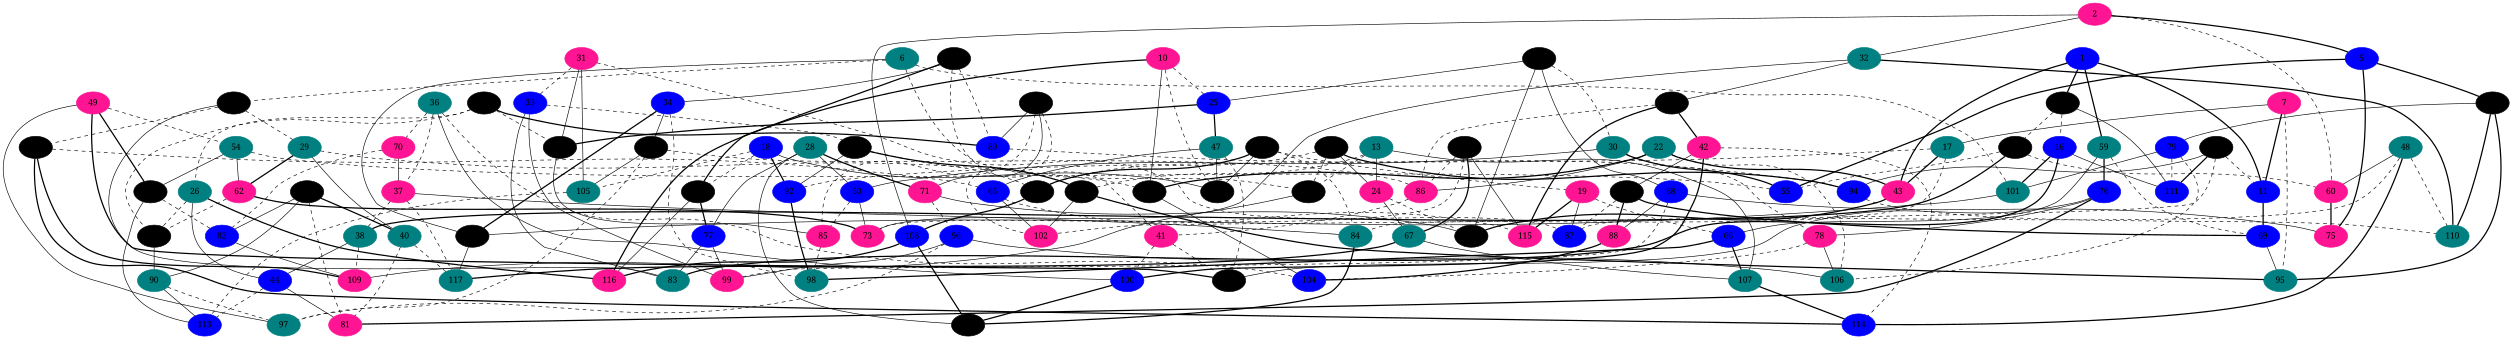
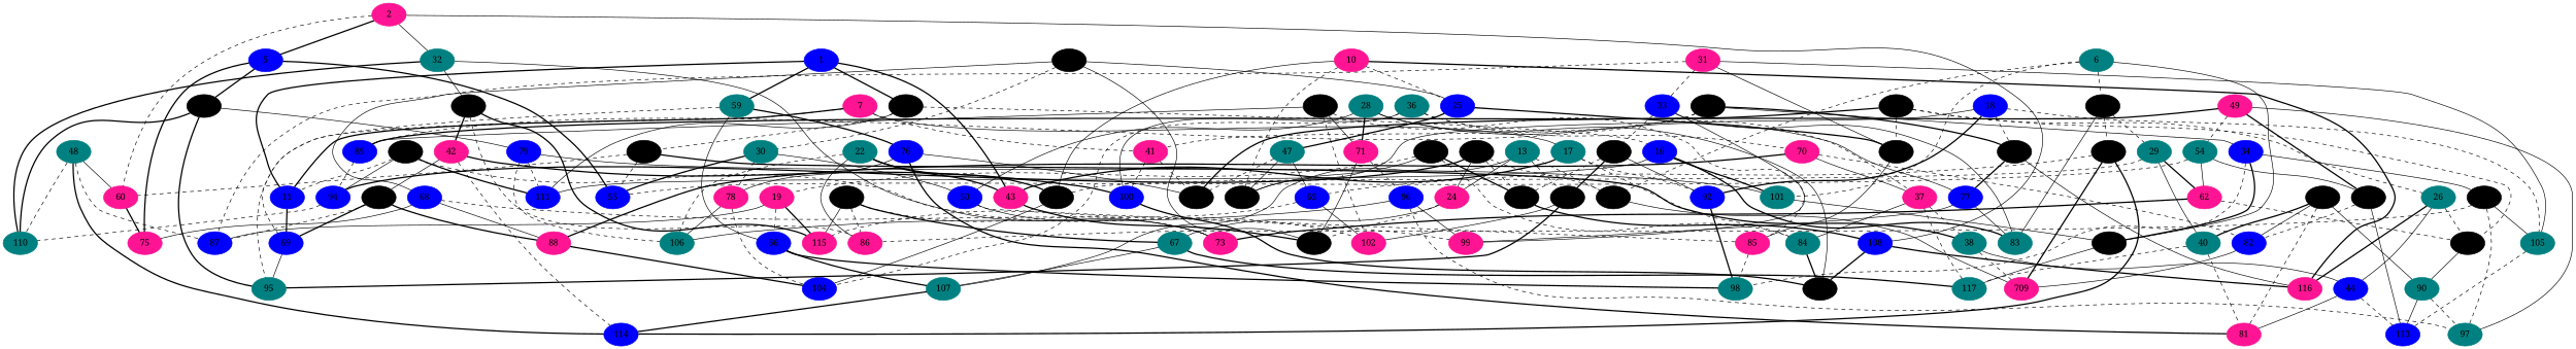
  graph {
    fontname="Noto Serif"
    node [color=black fontname="Noto Serif" style=filled]
    edge [fontname="Noto Serif" style=dashed]
    1 [color=blue]
    4
    11 [color=blue]
    43 [color=deeppink]
    59 [color=teal]
    111 [color=blue]
    14
    16 [color=blue]
    69 [color=blue]
    74
    66 [color=blue]
    76 [color=blue]
    2 [color=deeppink]
    5 [color=blue]
    32 [color=teal]
    60 [color=deeppink]
    108 [color=blue]
    20
    55 [color=blue]
    75 [color=deeppink]
    110 [color=teal]
    39
    73 [color=deeppink]
    116 [color=deeppink]
    112
    3
    94 [color=blue]
    102 [color=deeppink]
    38 [color=teal]
    101 [color=teal]
    83 [color=teal]
    95 [color=teal]
    79 [color=blue]
    6 [color=teal]
    27
    51
    103
    29 [color=teal]
    46
-   109 [color=deeppink]
+   109 [color=deeppink label=709]
    117 [color=teal]
    7 [color=deeppink]
    17 [color=teal]
    41 [color=deeppink]
    84 [color=teal]
    92 [color=blue]
    100 [color=blue]
    93
    19 [color=deeppink]
    8
    52
    56
    87 [color=blue]
    115 [color=deeppink]
    25 [color=blue]
    9
    30 [color=teal]
    68 [color=blue]
    35
    47 [color=teal]
    50 [color=blue]
    78 [color=deeppink]
    99 [color=deeppink]
    88 [color=deeppink]
    10 [color=deeppink]
    72
    104 [color=blue]
    12
    24 [color=deeppink]
    67 [color=teal]
    13 [color=teal]
    91
    107 [color=teal]
    114 [color=blue]
    44 [color=blue]
    15
    34 [color=blue]
    58
    89 [color=blue]
    45
    98 [color=teal]
    77 [color=blue]
    18 [color=blue]
    105 [color=teal]
    113 [color=blue]
    106 [color=teal]
    40 [color=teal]
    21
    81 [color=deeppink]
    82 [color=blue]
    90 [color=teal]
    97 [color=teal]
    22 [color=teal]
    86 [color=deeppink]
    23
    26 [color=teal]
    80
    85 [color=deeppink]
    65 [color=blue]
    62 [color=deeppink]
    28 [color=teal]
    71 [color=deeppink]
    96 [color=blue]
    31 [color=deeppink]
    33 [color=blue]
    53
    42 [color=deeppink]
    36 [color=teal]
    37 [color=deeppink]
    70 [color=deeppink]
    57
    48 [color=teal]
    49 [color=deeppink]
    54 [color=teal]
    64
    61
    63
    1 -- 4 [style=bold]
    1 -- 11 [style=bold]
    1 -- 43 [style=bold]
    1 -- 59 [style=bold]
    4 -- 111 [style=solid]
    4 -- 14
    4 -- 16
    11 -- 69 [style=bold]
    43 -- 74 [style=bold]
    59 -- 69
    59 -- 66 [style=solid]
    59 -- 76 [style=bold]
    14 -- 60
    14 -- 55
    14 -- 38 [style=bold]
    16 -- 111 [style=solid]
    16 -- 101 [style=bold]
    16 -- 83 [style=bold]
    69 -- 95 [style=solid]
    66 -- 107 [style=bold]
    66 -- 98 [style=bold]
    76 -- 93 [style=solid]
    76 -- 78 [style=solid]
    76 -- 81 [style=bold]
    2 -- 5 [style=bold]
    2 -- 32 [style=solid]
    2 -- 60
    2 -- 108 [style=solid]
    5 -- 20 [style=bold]
    5 -- 55 [style=bold]
    5 -- 75 [style=bold]
    32 -- 110 [style=bold]
    32 -- 39 [style=solid]
    32 -- 73 [style=solid]
    60 -- 75 [style=bold]
    108 -- 116 [style=bold]
    108 -- 112 [style=bold]
    20 -- 110 [style=bold]
    20 -- 95 [style=bold]
    20 -- 79 [style=solid]
    39 -- 115 [style=bold]
    39 -- 86
    39 -- 42 [style=bold]
    3 -- 11
    3 -- 111 [style=bold]
    3 -- 94 [style=solid]
    3 -- 102
    94 -- 110
    38 -- 109
    38 -- 44 [style=solid]
    101 -- 103 [style=solid]
    79 -- 111
    79 -- 101 [style=solid]
    79 -- 106
    6 -- 101
    6 -- 27
    6 -- 51
    6 -- 103 [style=solid]
    27 -- 83 [style=solid]
    27 -- 29
    27 -- 46
    51 -- 109 [style=solid]
    103 -- 117 [style=solid]
    29 -- 72
    29 -- 40 [style=solid]
    29 -- 62 [style=bold]
    46 -- 109 [style=bold]
    46 -- 114 [style=bold]
    46 -- 65
    7 -- 11 [style=bold]
    7 -- 95
    7 -- 17 [style=solid]
-   86 -- 41
+   7 -- 41
    17 -- 43 [style=bold]
    17 -- 84
    17 -- 92
    41 -- 100
    41 -- 93
    84 -- 112 [style=bold]
    92 -- 98 [style=bold]
    100 -- 112 [style=bold]
    19 -- 66
    19 -- 87 [style=solid]
    19 -- 115 [style=bold]
    8 -- 84
    8 -- 19
    8 -- 52 [style=solid]
    8 -- 56 [style=bold]
    56 -- 108 [style=bold]
    25 -- 35 [style=bold]
    25 -- 47 [style=bold]
    9 -- 74 [style=solid]
    9 -- 25 [style=solid]
    9 -- 30
    9 -- 68 [style=solid]
    30 -- 55 [style=bold]
    30 -- 50 [style=solid]
    30 -- 78
    68 -- 75 [style=solid]
    68 -- 99
    68 -- 88 [style=solid]
    35 -- 85 [style=solid]
    47 -- 93
    47 -- 52 [style=solid]
    47 -- 65 [style=solid]
    50 -- 73 [style=solid]
    50 -- 85
    78 -- 104
    78 -- 106 [style=solid]
    88 -- 104 [style=bold]
    10 -- 116 [style=bold]
    10 -- 52
    10 -- 25
    10 -- 72 [style=solid]
    72 -- 104 [style=solid]
    12 -- 94 [style=bold]
    12 -- 51
    12 -- 56
    12 -- 24 [style=solid]
    24 -- 74
    24 -- 67 [style=solid]
    67 -- 117 [style=bold]
    67 -- 107 [style=solid]
    13 -- 51
    13 -- 24 [style=solid]
    13 -- 91
    13 -- 107 [style=solid]
    91 -- 102 [style=solid]
    91 -- 95 [style=bold]
    107 -- 114 [style=bold]
    44 -- 113
    44 -- 81 [style=solid]
    15 -- 41
    15 -- 34 [style=solid]
    15 -- 58 [style=bold]
    15 -- 89
    34 -- 103 [style=bold]
    34 -- 45 [style=solid]
    34 -- 98
    58 -- 116 [style=solid]
    58 -- 77 [style=bold]
    89 -- 94
    45 -- 105 [style=solid]
    45 -- 97
    45 -- 86
    77 -- 83 [style=solid]
    77 -- 99 [style=solid]
    18 -- 92 [style=bold]
    18 -- 52 [style=solid]
    18 -- 58
    18 -- 105
    105 -- 113
    40 -- 117
    40 -- 81
    21 -- 40 [style=bold]
    21 -- 81
    21 -- 82 [style=solid]
    21 -- 90 [style=solid]
    82 -- 109 [style=solid]
    90 -- 113 [style=solid]
    90 -- 97
    22 -- 43 [style=bold]
    22 -- 72 [style=bold]
    22 -- 106
    22 -- 86 [style=solid]
    23 -- 35
    23 -- 89 [style=bold]
    23 -- 26
    23 -- 80
    26 -- 116 [style=bold]
    26 -- 44 [style=solid]
    26 -- 80
    80 -- 90 [style=solid]
    85 -- 98
    65 -- 102 [style=solid]
    65 -- 115
    62 -- 73 [style=bold]
    62 -- 80
    28 -- 112 [style=solid]
    28 -- 50 [style=solid]
    28 -- 77 [style=solid]
    28 -- 71 [style=bold]
    71 -- 74 [style=solid]
    71 -- 96
    96 -- 99 [style=solid]
    96 -- 106 [style=solid]
    96 -- 97
    31 -- 87
    31 -- 35 [style=solid]
    31 -- 105 [style=solid]
    31 -- 33
    33 -- 83 [style=solid]
    33 -- 99 [style=solid]
    33 -- 53
    53 -- 92 [style=solid]
    53 -- 56
    53 -- 91 [style=bold]
    42 -- 100 [style=bold]
    42 -- 114
    42 -- 57 [style=solid]
    36 -- 100 [style=solid]
    36 -- 104
    36 -- 37
    36 -- 70
    37 -- 38
    37 -- 117
    37 -- 84 [style=solid]
+   70 -- 88 [style=bold]
    70 -- 82
    70 -- 37 [style=solid]
    57 -- 69 [style=bold]
    57 -- 87
    57 -- 88 [style=bold]
    48 -- 60 [style=solid]
    48 -- 110
    48 -- 87
    48 -- 114 [style=bold]
    49 -- 93 [style=bold]
    49 -- 97 [style=solid]
    49 -- 54
    49 -- 64 [style=bold]
    54 -- 55
    54 -- 62 [style=solid]
    54 -- 64 [style=solid]
    64 -- 113 [style=solid]
    64 -- 82
    61 -- 73
    61 -- 115 [style=solid]
    61 -- 67 [style=bold]
    61 -- 86
    63 -- 102
    63 -- 89 [style=solid]
    63 -- 85
    63 -- 71 [style=solid]
  }
